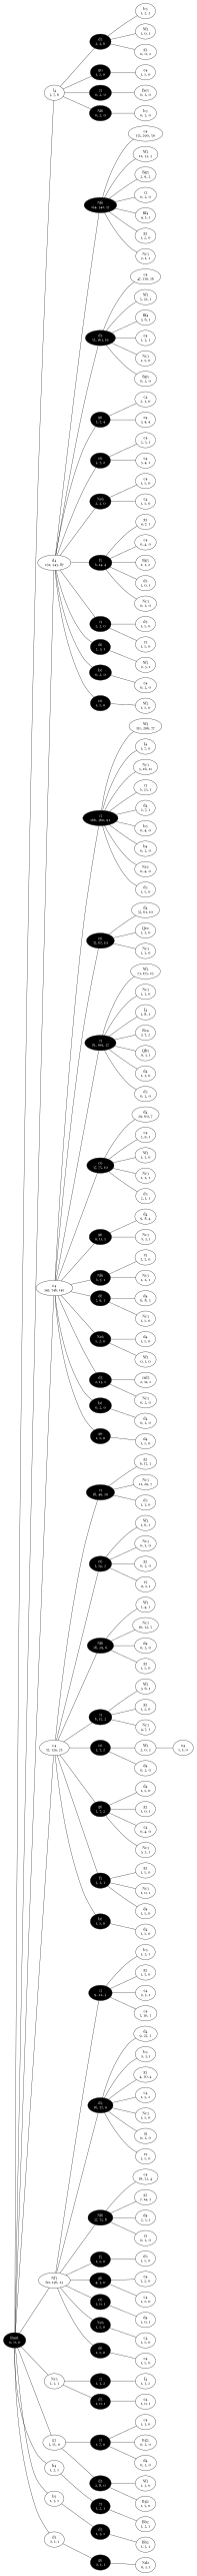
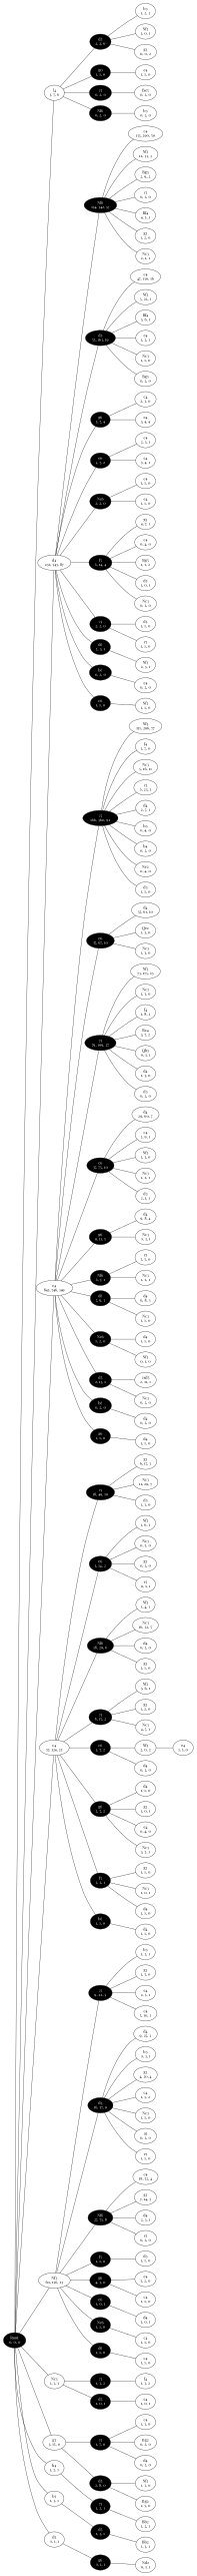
  graph {
    fontname="Playfair Display"
    rankdir=LR
    node [fontname="Playfair Display"]
    edge [fontname="Playfair Display"]
    n1 [fillcolor=black fontcolor=white label="Root\n0, 0, 0" style=filled]
    n2 [label="f4\n3, 7, 6"]
    n3 [label="d4\n232, 543, 87"]
-   n4 [label="e4\n345, 746, 149"]
+   n4 [label="e4\n845, 746, 149"]
    n5 [label="c4\n57, 124, 25"]
    n6 [label="Nf3\n60, 156, 23"]
    n7 [label="Nc3\n2, 3, 3"]
    n8 [label="g3\n3, 15, 0"]
    n9 [label="b4\n1, 2, 1"]
    n10 [label="b3\n1, 3, 1"]
    n11 [label="d3\n0, 1, 1"]
    n12 [fillcolor=black fontcolor=white label="d5\n2, 2, 6" style=filled]
    n13 [fillcolor=black fontcolor=white label="g0\n1, 1, 0" style=filled]
    n14 [fillcolor=black fontcolor=white label="e5\n0, 2, 0" style=filled]
    n15 [fillcolor=black fontcolor=white label="Nf6\n0, 2, 0" style=filled]
    n16 [fillcolor=black fontcolor=white label="Nf6\n154, 342, 57" style=filled]
    n17 [fillcolor=black fontcolor=white label="d5\n55, 163, 19" style=filled]
    n18 [fillcolor=black fontcolor=white label="g6\n5, 7, 4" style=filled]
    n19 [fillcolor=black fontcolor=white label="e6\n5, 7, 2" style=filled]
    n20 [fillcolor=black fontcolor=white label="Nc6\n2, 2, 0" style=filled]
    n21 [fillcolor=black fontcolor=white label="f5\n6, 14, 4" style=filled]
    n22 [fillcolor=black fontcolor=white label="c5\n2, 2, 0" style=filled]
    n23 [fillcolor=black fontcolor=white label="d6\n2, 3, 1" style=filled]
    n24 [fillcolor=black fontcolor=white label="b6\n0, 2, 0" style=filled]
    n25 [fillcolor=black fontcolor=white label="c6\n1, 1, 0" style=filled]
    n26 [fillcolor=black fontcolor=white label="c5\n166, 360, 92" style=filled]
    n27 [fillcolor=black fontcolor=white label="e6\n37, 67, 10" style=filled]
    n28 [fillcolor=black fontcolor=white label="e5\n79, 199, 27" style=filled]
    n29 [fillcolor=black fontcolor=white label="c6\n37, 75, 10" style=filled]
    n30 [fillcolor=black fontcolor=white label="g6\n9, 11, 5" style=filled]
    n31 [fillcolor=black fontcolor=white label="Nf6\n6, 7, 1" style=filled]
    n32 [fillcolor=black fontcolor=white label="d6\n7, 9, 3" style=filled]
    n33 [fillcolor=black fontcolor=white label="Nc6\n1, 2, 0" style=filled]
    n34 [fillcolor=black fontcolor=white label="d5\n2, 13, 1" style=filled]
    n35 [fillcolor=black fontcolor=white label="b6\n0, 2, 0" style=filled]
    n36 [fillcolor=black fontcolor=white label="a6\n1, 1, 0" style=filled]
    n37 [fillcolor=black fontcolor=white label="e5\n18, 49, 10" style=filled]
    n38 [fillcolor=black fontcolor=white label="e6\n1, 14, 2" style=filled]
    n39 [fillcolor=black fontcolor=white label="Nf6\n18, 29, 6" style=filled]
    n40 [fillcolor=black fontcolor=white label="c5\n8, 15, 2" style=filled]
    n41 [fillcolor=black fontcolor=white label="c6\n3, 7, 2" style=filled]
    n42 [fillcolor=black fontcolor=white label="g6\n5, 7, 2" style=filled]
    n43 [fillcolor=black fontcolor=white label="f5\n3, 2, 1" style=filled]
    n44 [fillcolor=black fontcolor=white label="b6\n1, 1, 0" style=filled]
    n45 [fillcolor=black fontcolor=white label="c5\n9, 22, 5" style=filled]
    n46 [fillcolor=black fontcolor=white label="d5\n16, 57, 9" style=filled]
    n47 [fillcolor=black fontcolor=white label="Nf6\n27, 71, 8" style=filled]
    n48 [fillcolor=black fontcolor=white label="f5\n1, 1, 0" style=filled]
    n49 [fillcolor=black fontcolor=white label="g6\n4, 3, 0" style=filled]
    n50 [fillcolor=black fontcolor=white label="e6\n1, 0, 1" style=filled]
    n51 [fillcolor=black fontcolor=white label="Nc6\n1, 1, 0" style=filled]
    n52 [fillcolor=black fontcolor=white label="d6\n1, 1, 0" style=filled]
    n53 [fillcolor=black fontcolor=white label="c5\n1, 3, 2" style=filled]
    n54 [fillcolor=black fontcolor=white label="d5\n1, 0, 1" style=filled]
    n55 [fillcolor=black fontcolor=white label="e5\n1, 7, 0" style=filled]
    n56 [fillcolor=black fontcolor=white label="d5\n2, 8, 0" style=filled]
    n57 [fillcolor=black fontcolor=white label="e5\n1, 2, 1" style=filled]
    n58 [fillcolor=black fontcolor=white label="d5\n1, 3, 1" style=filled]
    n59 [fillcolor=black fontcolor=white label="g6\n0, 1, 1" style=filled]
    n60 [label="b3\n1, 2, 3"]
    n61 [label="Nf3\n1, 0, 1"]
    n62 [label="g3\n0, 0, 2"]
    n63 [label="e4\n1, 1, 0"]
    n64 [label="fxe5\n0, 2, 0"]
    n65 [label="b3\n0, 2, 0"]
    n66 [label="c4\n133, 290, 50"]
    n67 [label="Nf3\n12, 33, 3"]
    n68 [label="Bg5\n2, 9, 2"]
    n69 [label="c3\n0, 2, 0"]
    n70 [label="Bf4\n4, 5, 1"]
    n71 [label="g3\n1, 2, 0"]
    n72 [label="Nc3\n2, 1, 1"]
    n73 [label="c4\n47, 130, 16"]
    n74 [label="Nf3\n3, 22, 1"]
    n75 [label="Bf4\n3, 6, 1"]
    n76 [label="e4\n1, 2, 1"]
    n77 [label="Nc3\n1, 1, 0"]
    n78 [label="Bg5\n0, 2, 0"]
    n79 [label="c4\n2, 3, 0"]
    n80 [label="e4\n3, 4, 4"]
    n81 [label="c4\n2, 3, 1"]
    n82 [label="e4\n3, 4, 1"]
    n83 [label="c4\n1, 1, 0"]
    n84 [label="e4\n1, 1, 0"]
    n85 [label="g3\n4, 7, 1"]
    n86 [label="c4\n0, 4, 0"]
    n87 [label="Bg5\n1, 1, 2"]
    n88 [label="d5\n1, 0, 1"]
    n89 [label="Nc3\n0, 2, 0"]
    n90 [label="d5\n1, 1, 0"]
    n91 [label="e3\n1, 1, 0"]
    n92 [label="Nf3\n2, 3, 1"]
    n93 [label="e4\n0, 2, 0"]
    n94 [label="Nf3\n1, 1, 0"]
    n95 [label="Nf3\n151, 296, 77"]
    n96 [label="f4\n1, 7, 0"]
    n97 [label="Nc3\n5, 16, 11"]
    n98 [label="c3\n6, 23, 3"]
    n99 [label="d4\n2, 7, 1"]
    n100 [label="h3\n0, 4, 0"]
    n101 [label="b4\n0, 2, 0"]
    n102 [label="Ne2\n0, 4, 0"]
    n103 [label="d3\n1, 1, 0"]
    n104 [label="d4\n35, 61, 10"]
    n105 [label="Qe2\n1, 3, 0"]
    n106 [label="Nc3\n1, 3, 0"]
    n107 [label="Nf3\n73, 175, 23"]
    n108 [label="Nc3\n1, 3, 0"]
    n109 [label="f4\n1, 8, 1"]
    n110 [label="Bc4\n3, 7, 2"]
    n111 [label="Qh5\n0, 1, 1"]
    n112 [label="d4\n1, 3, 0"]
    n113 [label="d3\n0, 2, 0"]
    n114 [label="d4\n29, 60, 7"]
    n115 [label="c4\n2, 9, 1"]
    n116 [label="Nf3\n3, 3, 0"]
    n117 [label="Nc3\n1, 2, 1"]
    n118 [label="d3\n2, 1, 1"]
    n119 [label="d4\n9, 8, 4"]
    n120 [label="Nc3\n0, 3, 1"]
    n121 [label="e5\n5, 5, 0"]
    n122 [label="Nc3\n1, 2, 1"]
    n123 [label="d4\n6, 8, 3"]
    n124 [label="Nc3\n1, 1, 0"]
    n125 [label="d4\n1, 1, 0"]
    n126 [label="Nf3\n0, 1, 0"]
    n127 [label="exd5\n2, 11, 1"]
    n128 [label="Nc3\n0, 2, 0"]
    n129 [label="d4\n0, 2, 0"]
    n130 [label="d4\n1, 1, 0"]
    n131 [label="g3\n6, 17, 3"]
    n132 [label="Nc3\n11, 29, 7"]
    n133 [label="d3\n1, 3, 0"]
    n134 [label="Nf3\n1, 6, 1"]
    n135 [label="Nc3\n0, 5, 0"]
    n136 [label="g3\n0, 2, 0"]
    n137 [label="e3\n0, 1, 1"]
    n138 [label="Nf3\n1, 4, 1"]
    n139 [label="Nc3\n16, 22, 5"]
    n140 [label="d4\n0, 2, 0"]
    n141 [label="g3\n1, 1, 0"]
    n142 [label="Nf3\n3, 6, 1"]
    n143 [label="g3\n1, 2, 0"]
    n144 [label="Nc3\n4, 7, 1"]
    n145 [label="Nf3\n2, 0, 2"]
    n146 [label="d4\n0, 2, 0"]
    n147 [label="d4\n1, 1, 0"]
    n148 [label="g3\n1, 0, 1"]
    n149 [label="e4\n0, 4, 0"]
    n150 [label="Nc3\n3, 2, 1"]
    n151 [label="g3\n1, 1, 0"]
    n152 [label="Nc3\n1, 0, 1"]
    n153 [label="d4\n1, 1, 0"]
    n154 [label="d4\n1, 1, 0"]
    n155 [label="b3\n1, 2, 1"]
    n156 [label="g3\n1, 5, 0"]
    n157 [label="e4\n2, 5, 1"]
    n158 [label="c4\n5, 10, 3"]
    n159 [label="d4\n9, 25, 2"]
    n160 [label="b3\n0, 3, 1"]
    n161 [label="g3\n4, 20, 4"]
    n162 [label="c4\n1, 5, 2"]
    n163 [label="Nc3\n1, 1, 0"]
    n164 [label="a3\n0, 2, 0"]
    n165 [label="e3\n1, 1, 0"]
    n166 [label="c4\n18, 52, 4"]
    n167 [label="g3\n7, 14, 3"]
    n168 [label="d4\n2, 3, 1"]
    n169 [label="e3\n0, 2, 0"]
    n170 [label="d3\n1, 1, 0"]
    n171 [label="e4\n3, 2, 0"]
    n172 [label="c4\n1, 1, 0"]
    n173 [label="d4\n1, 0, 1"]
    n174 [label="c4\n1, 1, 0"]
    n175 [label="c4\n1, 1, 0"]
    n176 [label="f4\n1, 3, 2"]
    n177 [label="e4\n1, 0, 1"]
    n178 [label="c4\n1, 3, 0"]
    n179 [label="Bg2\n0, 2, 0"]
    n180 [label="d4\n0, 2, 0"]
    n181 [label="Nf3\n1, 3, 0"]
    n182 [label="Bg2\n1, 5, 0"]
    n183 [label="Bb2\n1, 2, 1"]
    n184 [label="e4\n1, 5, 0"]
    n185 [label="Bb2\n1, 3, 1"]
    n186 [label="Nd2\n0, 1, 1"]
    n1 -- n2
    n1 -- n3
    n1 -- n4
    n1 -- n5
    n1 -- n6
    n1 -- n7
    n1 -- n8
    n1 -- n9
    n1 -- n10
    n1 -- n11
    n2 -- n12
    n2 -- n13
    n2 -- n14
    n2 -- n15
    n3 -- n16
    n3 -- n17
    n3 -- n18
    n3 -- n19
    n3 -- n20
    n3 -- n21
    n3 -- n22
    n3 -- n23
    n3 -- n24
    n3 -- n25
    n4 -- n26
    n4 -- n27
    n4 -- n28
    n4 -- n29
    n4 -- n30
    n4 -- n31
    n4 -- n32
    n4 -- n33
    n4 -- n34
    n4 -- n35
    n4 -- n36
    n5 -- n37
    n5 -- n38
    n5 -- n39
    n5 -- n40
    n5 -- n41
    n5 -- n42
    n5 -- n43
    n5 -- n44
    n6 -- n45
    n6 -- n46
    n6 -- n47
    n6 -- n48
    n6 -- n49
    n6 -- n50
    n6 -- n51
    n6 -- n52
    n7 -- n53
    n7 -- n54
    n8 -- n55
    n8 -- n56
    n9 -- n57
    n10 -- n58
    n11 -- n59
    n12 -- n60
    n12 -- n61
    n12 -- n62
    n13 -- n63
    n14 -- n64
    n15 -- n65
    n16 -- n66
    n16 -- n67
    n16 -- n68
    n16 -- n69
    n16 -- n70
    n16 -- n71
    n16 -- n72
    n17 -- n73
    n17 -- n74
    n17 -- n75
    n17 -- n76
    n17 -- n77
    n17 -- n78
    n18 -- n79
    n18 -- n80
    n19 -- n81
    n19 -- n82
    n20 -- n83
    n20 -- n84
    n21 -- n85
    n21 -- n86
    n21 -- n87
    n21 -- n88
    n21 -- n89
    n22 -- n90
    n22 -- n91
    n23 -- n92
    n24 -- n93
    n25 -- n94
    n26 -- n95
    n26 -- n96
    n26 -- n97
    n26 -- n98
    n26 -- n99
    n26 -- n100
    n26 -- n101
    n26 -- n102
    n26 -- n103
    n27 -- n104
    n27 -- n105
    n27 -- n106
    n28 -- n107
    n28 -- n108
    n28 -- n109
    n28 -- n110
    n28 -- n111
    n28 -- n112
    n28 -- n113
    n29 -- n114
    n29 -- n115
    n29 -- n116
    n29 -- n117
    n29 -- n118
    n30 -- n119
    n30 -- n120
    n31 -- n121
    n31 -- n122
    n32 -- n123
    n32 -- n124
    n33 -- n125
    n33 -- n126
    n34 -- n127
    n34 -- n128
    n35 -- n129
    n36 -- n130
    n37 -- n131
    n37 -- n132
    n37 -- n133
    n38 -- n134
    n38 -- n135
    n38 -- n136
    n38 -- n137
    n39 -- n138
    n39 -- n139
    n39 -- n140
    n39 -- n141
    n40 -- n142
    n40 -- n143
    n40 -- n144
    n41 -- n145
    n41 -- n146
    n42 -- n147
    n42 -- n148
    n42 -- n149
    n42 -- n150
    n43 -- n151
    n43 -- n152
    n43 -- n153
    n44 -- n154
    n45 -- n155
    n45 -- n156
    n45 -- n157
    n45 -- n158
    n46 -- n159
    n46 -- n160
    n46 -- n161
    n46 -- n162
    n46 -- n163
    n46 -- n164
    n46 -- n165
    n47 -- n166
    n47 -- n167
    n47 -- n168
    n47 -- n169
    n48 -- n170
    n49 -- n171
    n49 -- n172
    n50 -- n173
    n51 -- n174
    n52 -- n175
    n53 -- n176
    n54 -- n177
    n55 -- n178
    n55 -- n179
    n55 -- n180
    n56 -- n181
    n56 -- n182
    n57 -- n183
    n58 -- n185
    n59 -- n186
    n145 -- n184
  }
